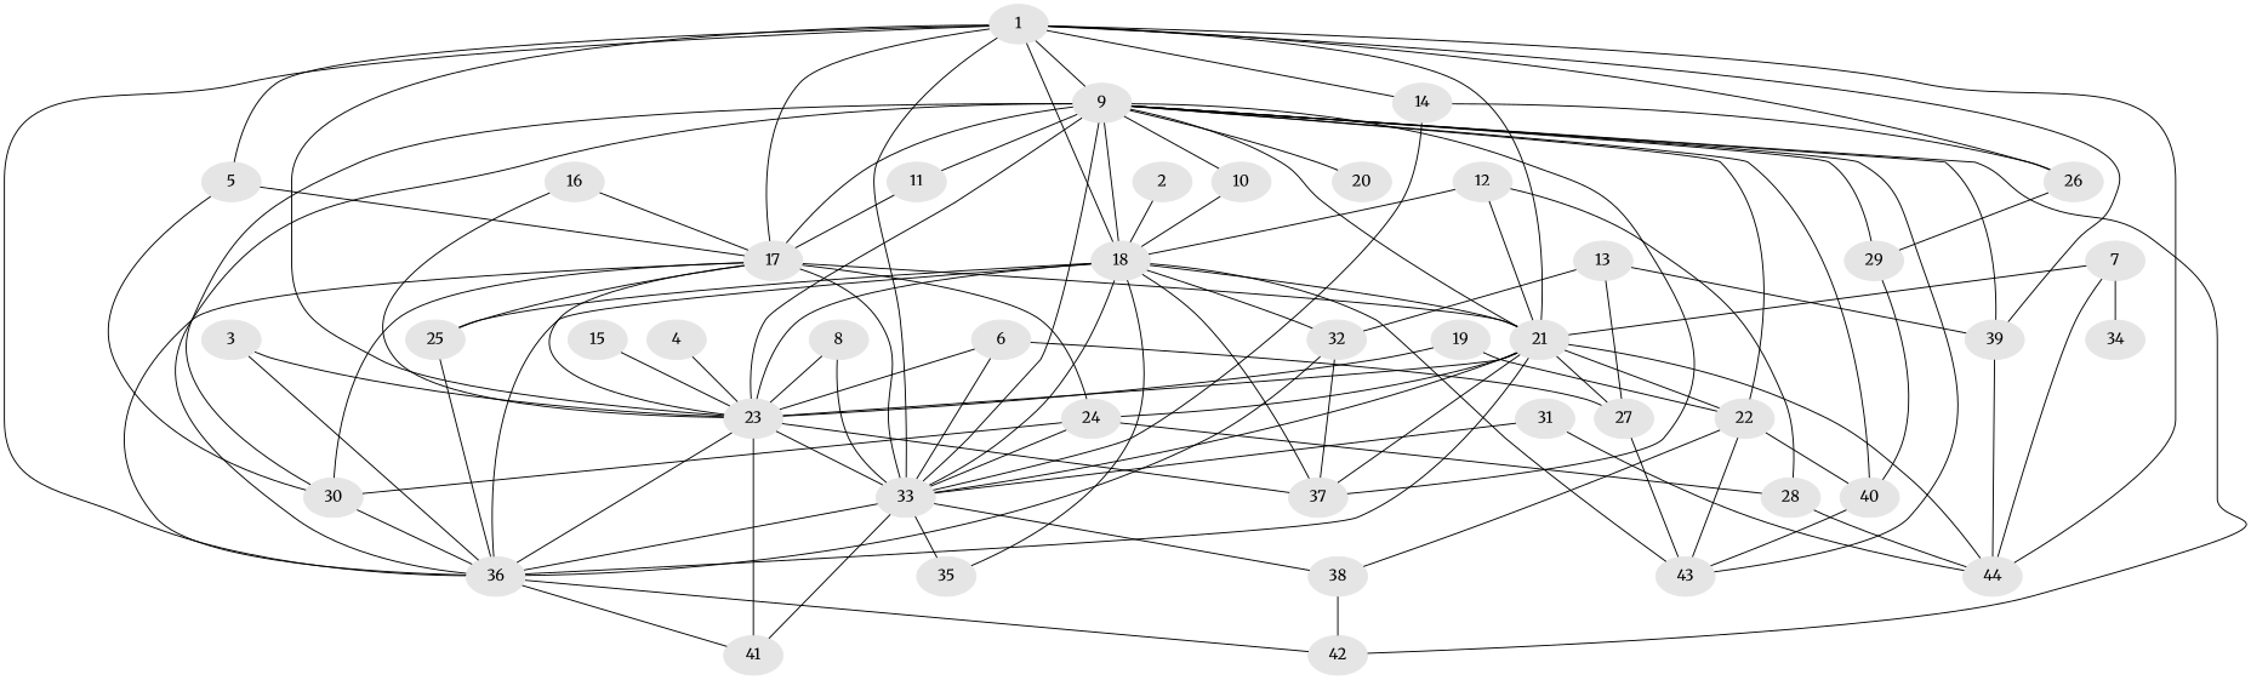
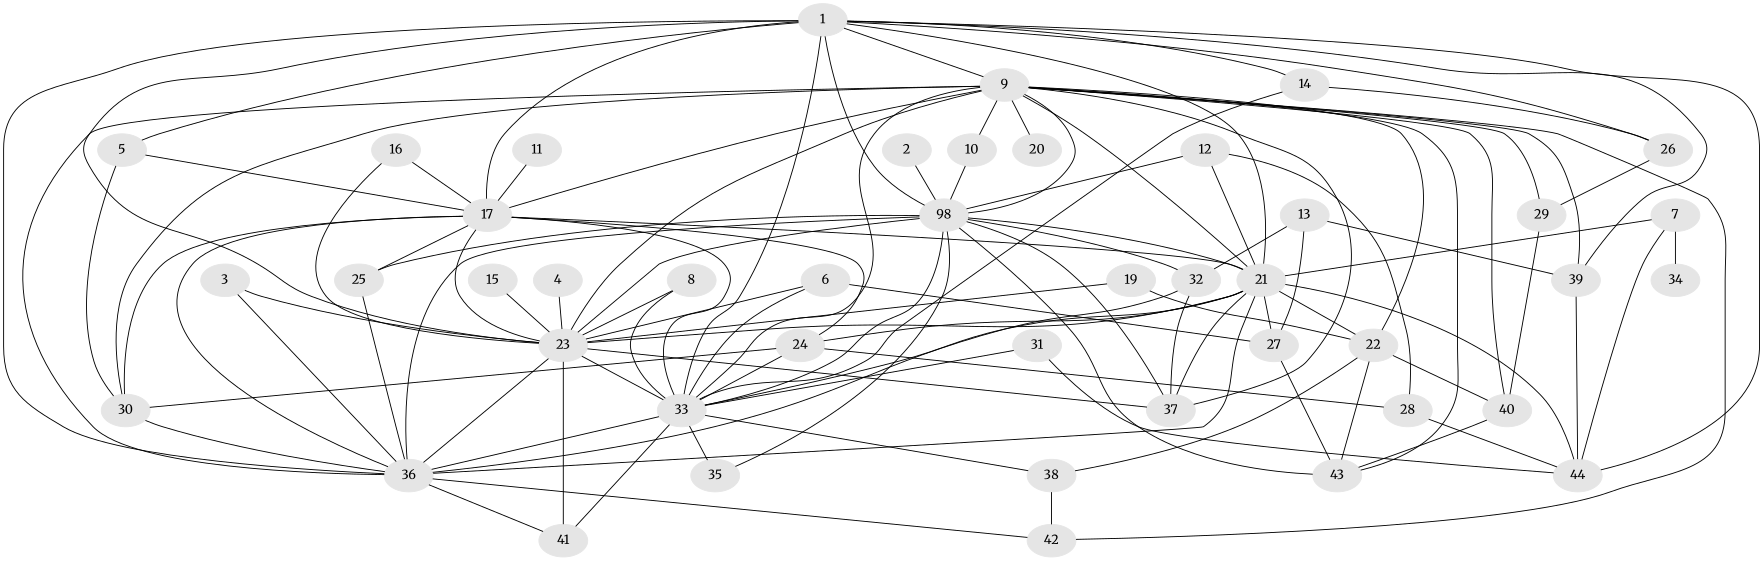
  graph {
    fontname=Merriweather
    node [color=gray90 fontname=Merriweather style=filled]
    edge [fontname=Merriweather weight=1.0]
    1
    5
    9
    14
    17
-   18
+   18 [label=98]
    21
    23
    26
    33
    36
    39
    44
    30
    10
    11
    20
    22
    29
    37
    40
    42
    43
    24
    25
    32
    35
    27
    41
    38
    2
    3
    4
    6
    7
    34
    8
    12
    28
    13
    15
    16
    19
    31
    1 -- 5
    1 -- 9 [weight=4.0]
    1 -- 14
    1 -- 17 [weight=2.0]
    1 -- 18 [weight=2.0]
    1 -- 21 [weight=2.0]
    1 -- 23 [weight=2.0]
    1 -- 26 [weight=2.0]
    1 -- 33 [weight=2.0]
    1 -- 36 [weight=4.0]
    1 -- 39
    1 -- 44
    5 -- 17
    5 -- 30
    9 -- 17
    9 -- 18
    9 -- 21
    9 -- 23
    9 -- 33
    9 -- 36 [weight=2.0]
    9 -- 39
    9 -- 30
    9 -- 10
-   9 -- 11
    9 -- 20
    9 -- 22
    9 -- 29
    9 -- 37
    9 -- 40
    9 -- 42 [weight=2.0]
    9 -- 43
    14 -- 26
    14 -- 33
    17 -- 21 [weight=2.0]
    17 -- 23
    17 -- 33
    17 -- 36 [weight=2.0]
    17 -- 30
    17 -- 24
    17 -- 25
    18 -- 21
    18 -- 23
    18 -- 33 [weight=2.0]
    18 -- 36 [weight=4.0]
    18 -- 37
    18 -- 43 [weight=2.0]
    18 -- 25
    18 -- 32 [weight=2.0]
    18 -- 35
    21 -- 23 [weight=2.0]
    21 -- 33
    21 -- 36 [weight=2.0]
    21 -- 44
    21 -- 22
    21 -- 37
    21 -- 24
    21 -- 27
    23 -- 33 [weight=3.0]
    23 -- 36 [weight=2.0]
    23 -- 37
    23 -- 41
    26 -- 29
    33 -- 36 [weight=3.0]
    33 -- 35
    33 -- 41
    33 -- 38
    36 -- 42 [weight=2.0]
    36 -- 41
    39 -- 44
    30 -- 36
    10 -- 18
    11 -- 17
    22 -- 40
    22 -- 43 [weight=2.0]
    22 -- 38
    29 -- 40
    40 -- 43
    24 -- 33
    24 -- 30
    24 -- 28
    25 -- 36
    32 -- 36
    32 -- 37
    27 -- 43 [weight=2.0]
    38 -- 42
    2 -- 18
    3 -- 23
    3 -- 36
    4 -- 23
    6 -- 23
    6 -- 33
    6 -- 27
    7 -- 21
    7 -- 44
    7 -- 34 [weight=2.0]
    8 -- 23
    8 -- 33 [weight=2.0]
    12 -- 18
    12 -- 21
    12 -- 28
    28 -- 44
    13 -- 39
    13 -- 32 [weight=2.0]
    13 -- 27
    15 -- 23
    16 -- 17
    16 -- 23
    19 -- 23
    19 -- 22
    31 -- 33
    31 -- 44
  }
